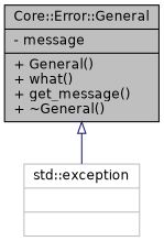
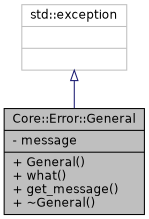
  digraph {
    node [fontname=Helvetica fontsize=12 shape=record style=filled]
    n1 [color=black fillcolor=grey75 fontcolor=black height=0.2 label="{Core::Error::General\n|- message\l|+ General()\l+ what()\l+ get_message()\l+ ~General()\l}" width=0.4]
    n2 [color=grey75 fillcolor=white height=0.2 label="{std::exception\n||}" width=0.4]
-   n1 -> n2 [arrowtail=onormal color=midnightblue dir=back fontname=Helvetica fontsize=12 labelfontname=Helvetica labelfontsize=12 style=solid]
+   n2 -> n1 [arrowtail=onormal color=midnightblue dir=back fontname=Helvetica fontsize=12 labelfontname=Helvetica labelfontsize=12 style=solid]
  }
